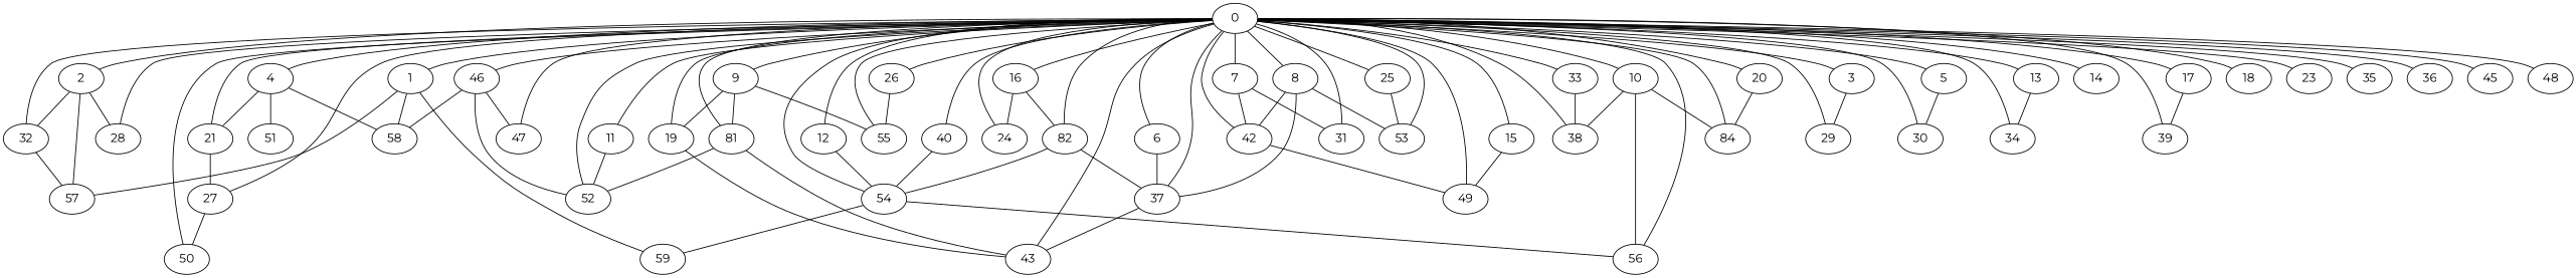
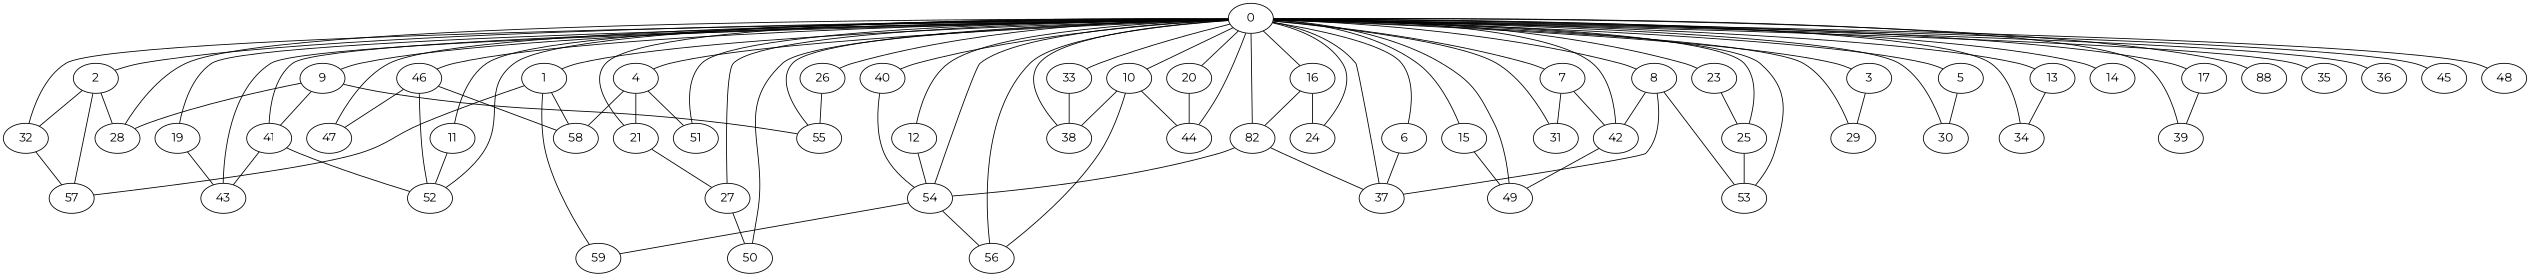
  graph {
    fontname=Montserrat
    node [fontname=Montserrat]
    edge [fontname=Montserrat]
    0
    1
    2
    3
    4
    5
    6
    7
    8
    9
    10
    11
    12
    13
    14
    15
    16
    17
-   18
+   18 [label=88]
    19
    20
    21
    n23 [label=82]
    23
    24
    25
    26
    27
    28
    29
    30
    31
    32
    33
    34
    35
    36
    37
    38
    39
    40
-   41 [label=81]
+   41
    42
    43
-   44 [label=84]
+   44
    45
    46
    47
    48
    49
    50
    51
    52
    53
    54
    55
    56
    57
    58
    59
    0 -- 1
    0 -- 2
    0 -- 3
    0 -- 4
    0 -- 5
    0 -- 6
    0 -- 7
    0 -- 8
    0 -- 9
    0 -- 10
    0 -- 11
    0 -- 12
    0 -- 13
    0 -- 14
    0 -- 15
    0 -- 16
    0 -- 17
    0 -- 18
    0 -- 19
    0 -- 20
    0 -- 21
    0 -- n23
    0 -- 23
    0 -- 24
    0 -- 25
    0 -- 26
    0 -- 27
    0 -- 28
    0 -- 29
    0 -- 30
    0 -- 31
    0 -- 32
    0 -- 33
    0 -- 34
    0 -- 35
    0 -- 36
    0 -- 37
    0 -- 38
    0 -- 39
    0 -- 40
    0 -- 41
    0 -- 42
    0 -- 43
    0 -- 44
    0 -- 45
    0 -- 46
    0 -- 47
    0 -- 48
    0 -- 49
    0 -- 50
+   0 -- 51
    0 -- 52
    0 -- 53
    0 -- 54
    0 -- 55
    0 -- 56
    1 -- 57
    1 -- 58
    1 -- 59
    2 -- 28
    2 -- 32
    2 -- 57
    3 -- 29
    4 -- 21
    4 -- 51
    4 -- 58
    5 -- 30
    6 -- 37
    7 -- 31
    7 -- 42
    8 -- 37
    8 -- 42
    8 -- 53
-   9 -- 19
+   9 -- 28
    9 -- 41
    9 -- 55
    10 -- 38
    10 -- 44
    10 -- 56
    11 -- 52
    12 -- 54
    13 -- 34
    15 -- 49
    16 -- n23
    16 -- 24
    17 -- 39
    19 -- 43
    20 -- 44
    21 -- 27
    n23 -- 37
    n23 -- 54
+   23 -- 25
    25 -- 53
    26 -- 55
    27 -- 50
    32 -- 57
    33 -- 38
-   37 -- 43
    40 -- 54
    41 -- 43
    41 -- 52
    42 -- 49
    46 -- 47
    46 -- 52
    46 -- 58
    54 -- 56
    54 -- 59
  }
